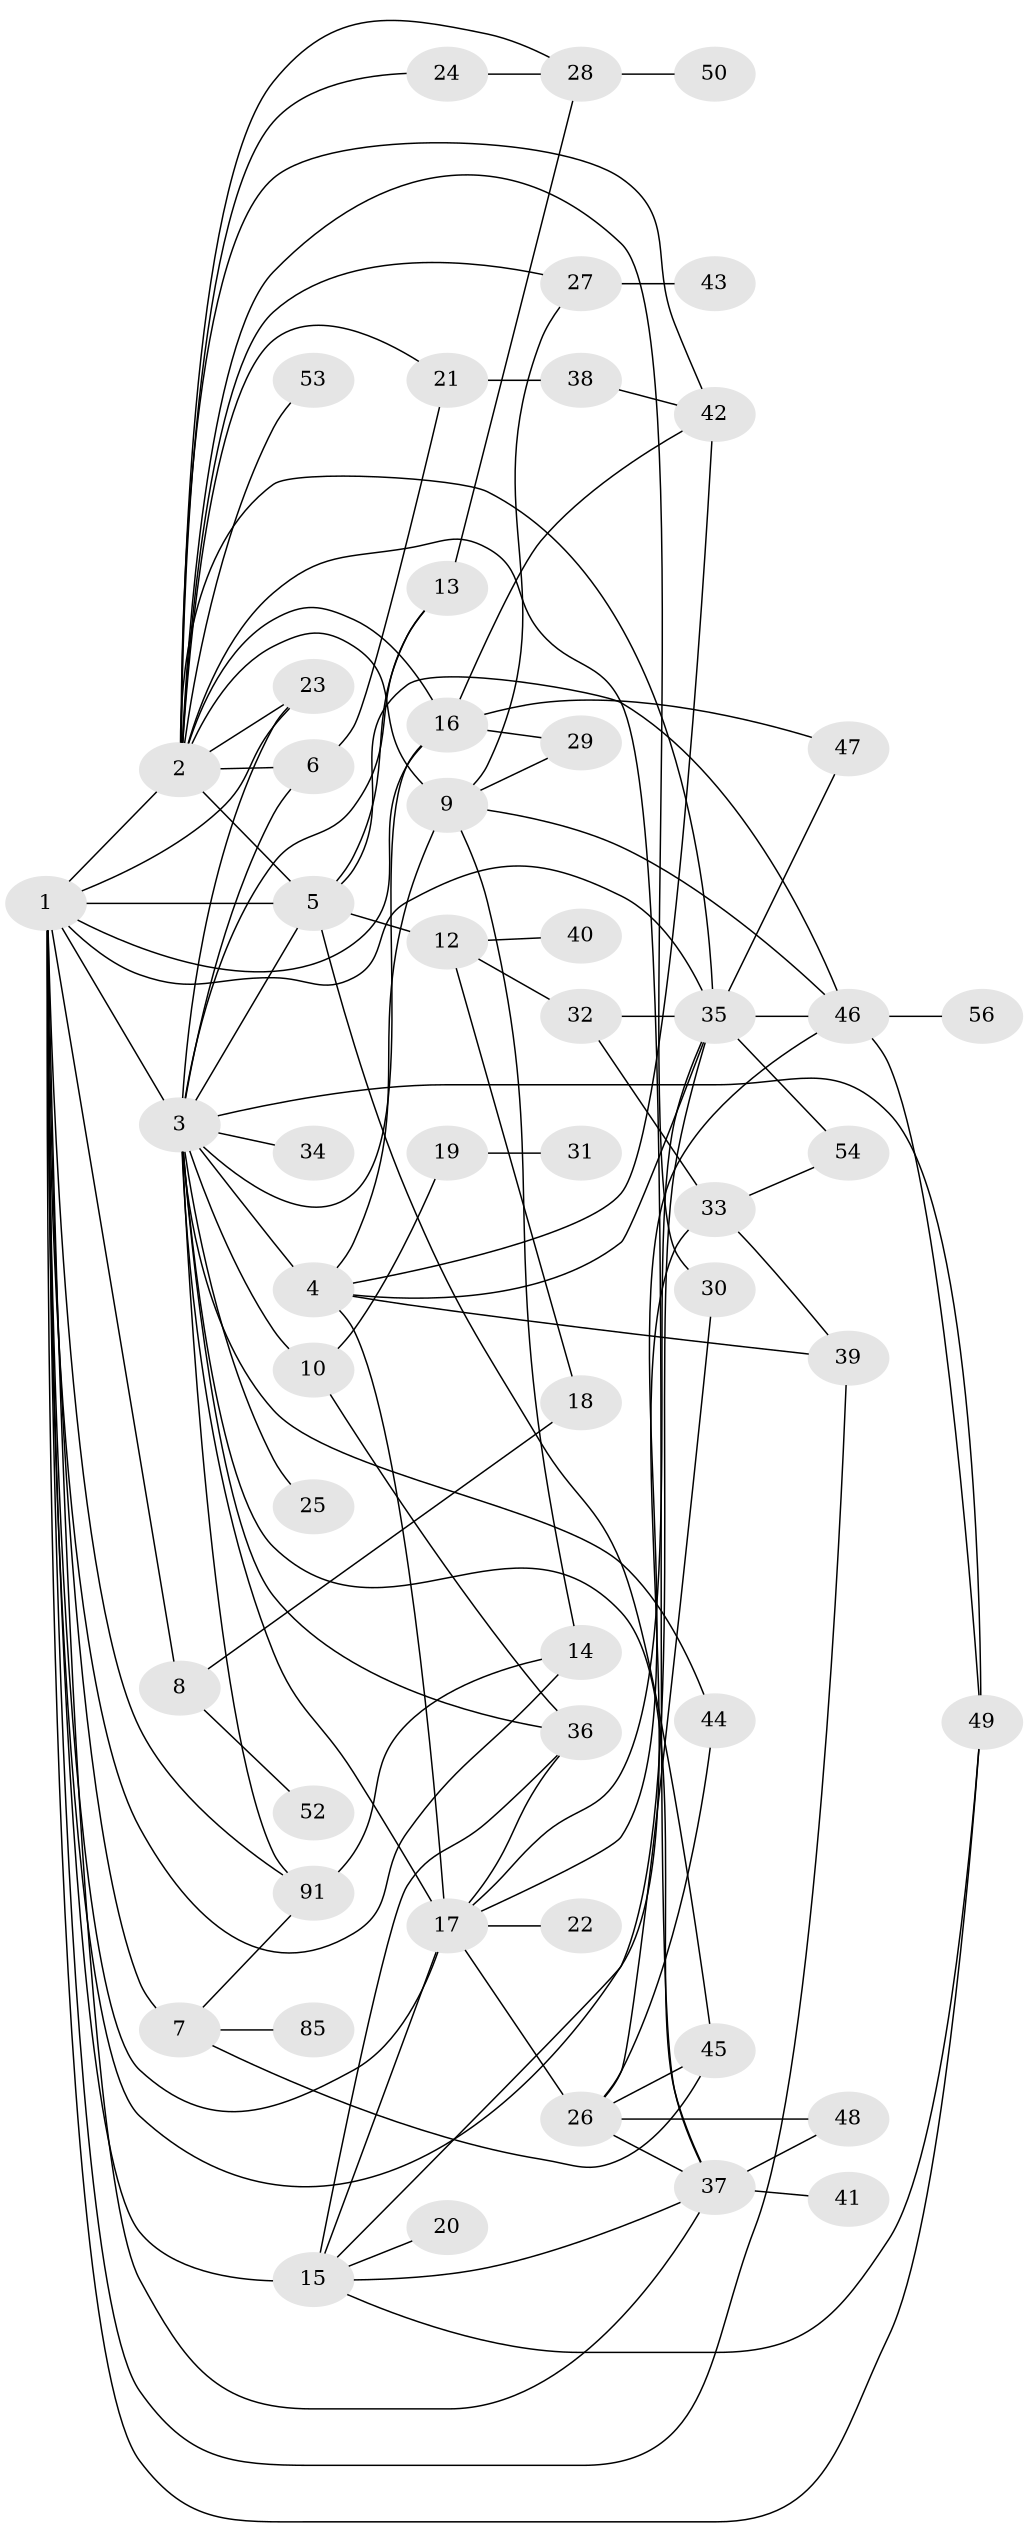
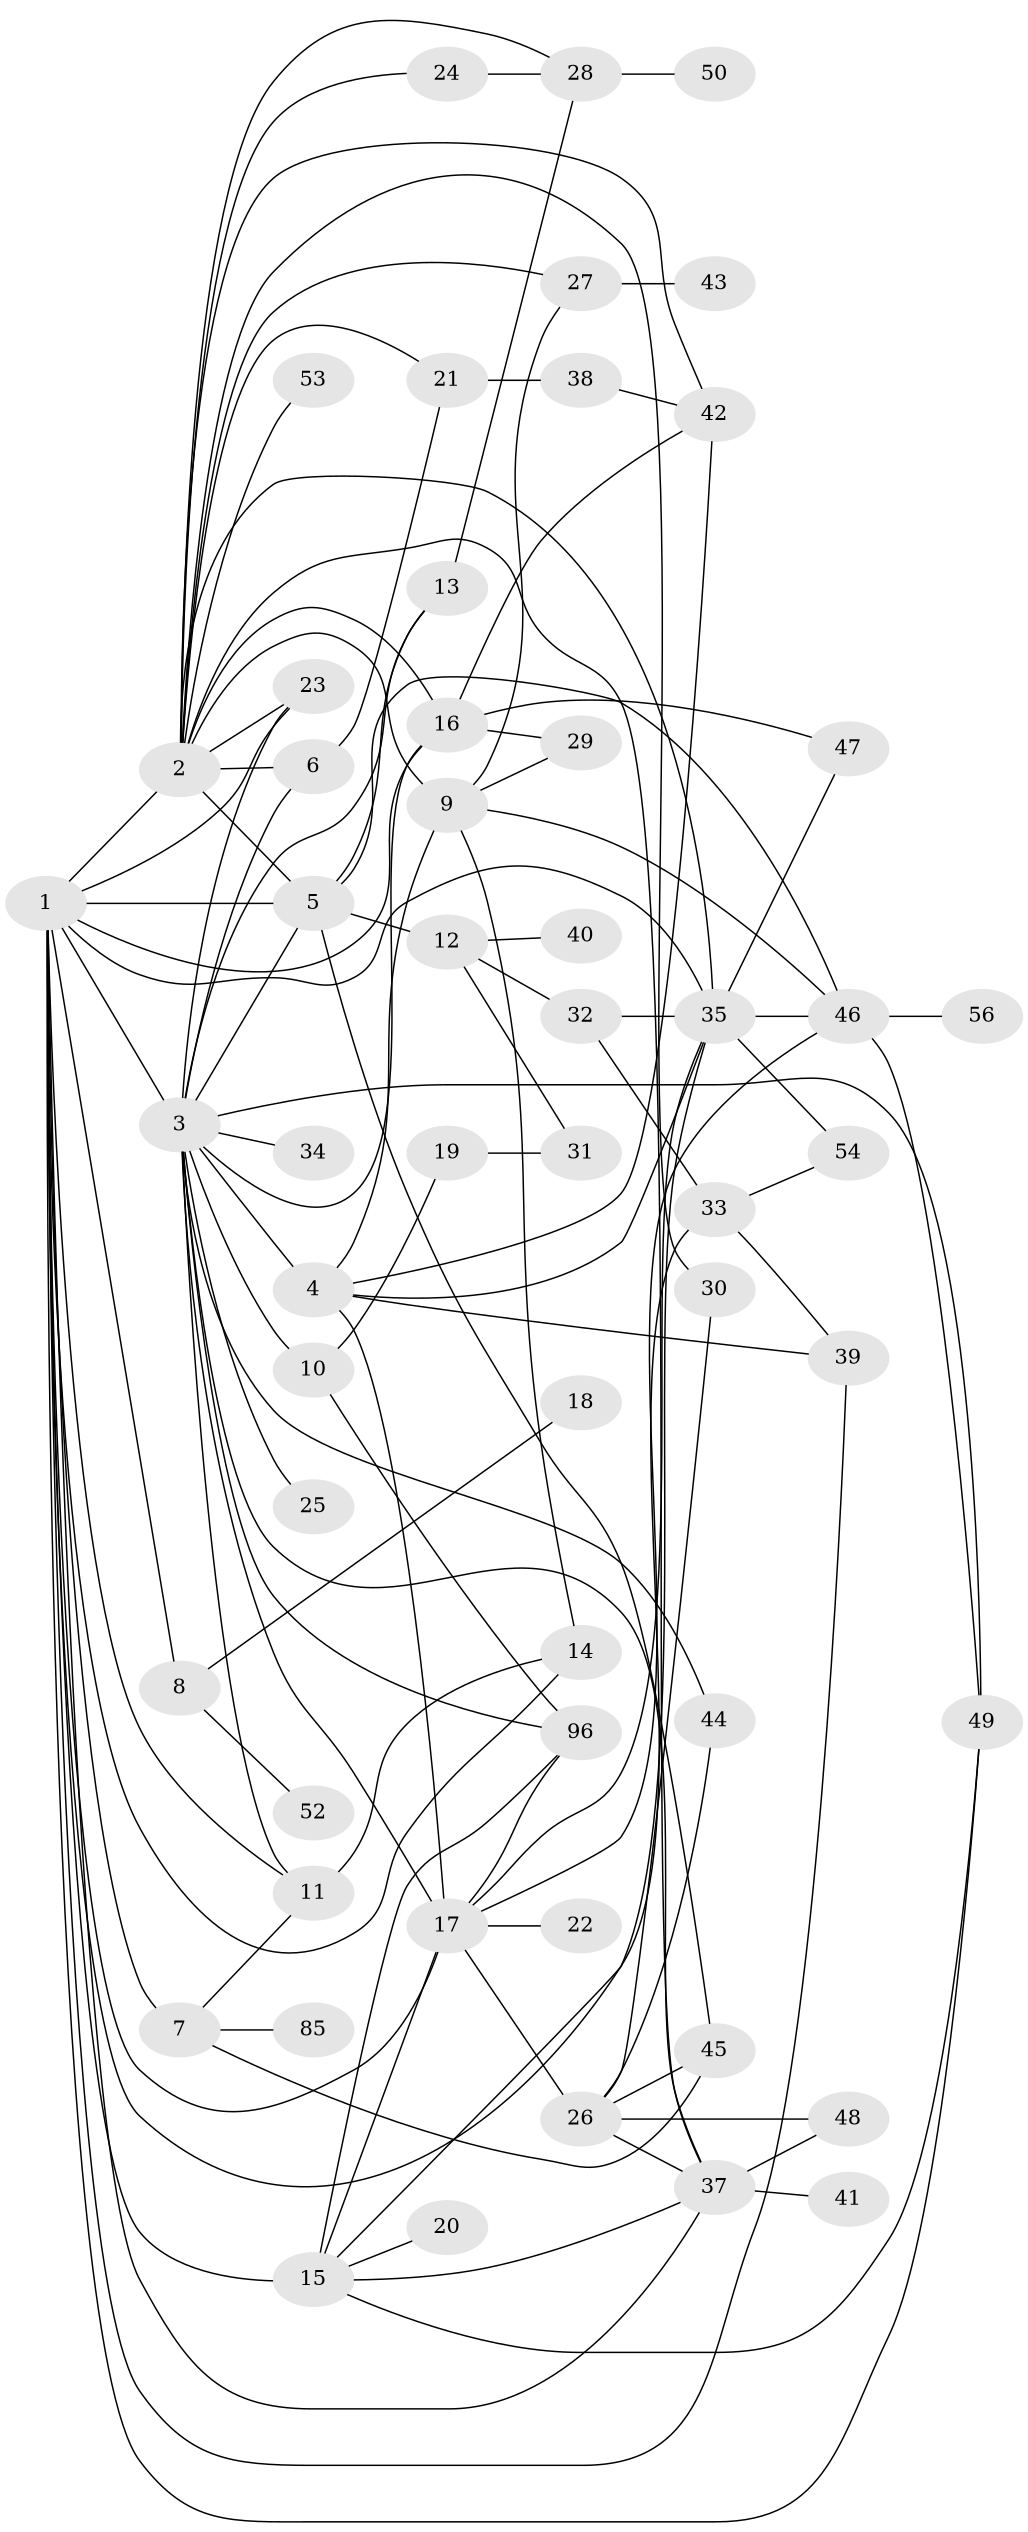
  graph {
    rankdir=LR
    node [color=gray90 style=filled]
    edge [weight=1.0]
    1
    2
    3
    5
    7
    8
-   11 [label=91]
+   11
    14
    15
    16
    17
    23
    33
    35
    37
    39
    49
    6
    9
    21
    24
    27
    28
    30
    42
    53
    4
    10
    13
    25
    34
-   36
+   36 [label=96]
    44
    12
    45
    46
    n37 [label=85]
    18
    52
    20
    29
    47
    22
    26
    54
    48
    41
    38
    43
    50
    19
    32
    40
    56
    31
    1 -- 2 [weight=12.0]
    1 -- 3
    1 -- 5
    1 -- 7
    1 -- 8
    1 -- 11
    1 -- 14
    1 -- 15
    1 -- 16
    1 -- 17
    1 -- 23
    1 -- 33
    1 -- 35
    1 -- 37
    1 -- 39
    1 -- 49
    2 -- 5
    2 -- 16
    2 -- 23
    2 -- 35
    2 -- 37
    2 -- 6
    2 -- 9
    2 -- 21
    2 -- 24
    2 -- 27
    2 -- 28
    2 -- 30
    2 -- 42
    2 -- 53
    3 -- 5
    3 -- 11
    3 -- 16
    3 -- 17
    3 -- 23
    3 -- 37
    3 -- 49
    3 -- 6
    3 -- 4
    3 -- 10
    3 -- 13 [weight=5.0]
    3 -- 25
    3 -- 34
    3 -- 36
    3 -- 44
    5 -- 13
    5 -- 12 [weight=3.0]
    5 -- 45
    5 -- 46
    7 -- 11
    7 -- 45
    7 -- n37
    8 -- 18
    8 -- 52
    11 -- 14
    15 -- 17
    15 -- 35
    15 -- 37
    15 -- 49
    15 -- 36
    15 -- 20 [weight=5.0]
    16 -- 42
    16 -- 29
    16 -- 47
    17 -- 35
    17 -- 36
    17 -- 46
    17 -- 22 [weight=2.0]
    17 -- 26
    33 -- 39
    33 -- 54
    35 -- 46
    35 -- 47
    35 -- 54 [weight=5.0]
    37 -- 48
    37 -- 41
    6 -- 21
    9 -- 14
    9 -- 27
    9 -- 46
    9 -- 29 [weight=2.0]
    21 -- 38 [weight=2.0]
    24 -- 28
    27 -- 43 [weight=2.0]
    28 -- 50 [weight=2.0]
    4 -- 17
    4 -- 35
    4 -- 39
    4 -- 9
    4 -- 42
    10 -- 36
    10 -- 19
    13 -- 28
-   12 -- 18
+   12 -- 31
    12 -- 32
    12 -- 40
    46 -- 49
    46 -- 56
    26 -- 37
    26 -- 30
    26 -- 44
    26 -- 45
    26 -- 48 [weight=2.0]
    38 -- 42
    19 -- 31
    32 -- 33
    32 -- 35
  }
